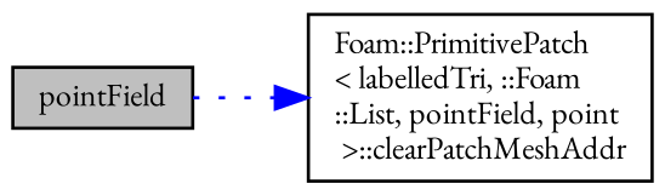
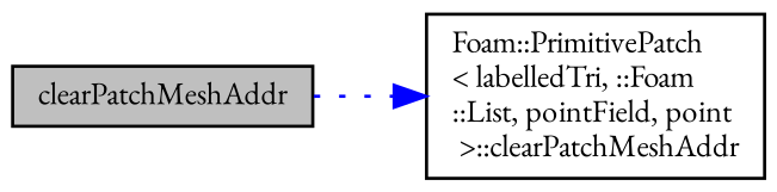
  digraph {
    rankdir=LR
    fontname="EB Garamond"
    node [color=black fontname="EB Garamond" fontsize=10 shape=record]
-   n1 [fillcolor=grey75 fontcolor=black height=0.2 label=pointField style=filled width=0.4]
+   n1 [fillcolor=grey75 fontcolor=black height=0.2 label=clearPatchMeshAddr style=filled width=0.4]
    n2 [height=0.2 label="Foam::PrimitivePatch\l\< labelledTri, ::Foam\l::List, pointField, point\l \>::clearPatchMeshAddr" width=0.4]
    n1 -> n2 [color=blue fontname="EB Garamond" fontsize=10 labelfontname=FreeSans labelfontsize=10 style=dotted arrowhead=normal]
  }
